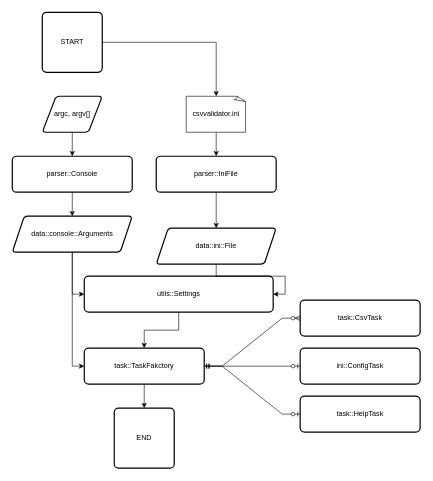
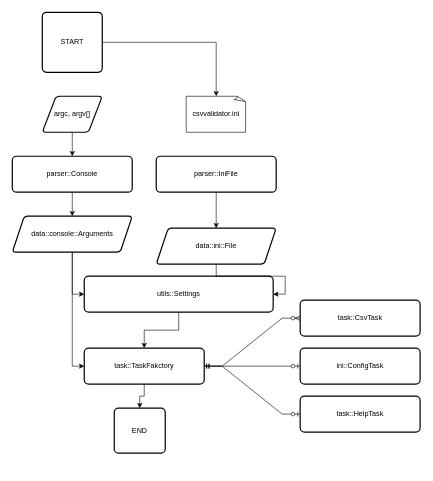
  <mxCell id="0" />
  <mxCell id="1" parent="0" />
  <mxCell id="2" value="" style="edgeStyle=orthogonalEdgeStyle;rounded=0;orthogonalLoop=1;jettySize=auto;html=1;" edge="1" parent="1" source="3" target="18"><mxGeometry relative="1" as="geometry" /></mxCell>
  <mxCell id="3" value="START" style="rounded=1;whiteSpace=wrap;html=1;absoluteArcSize=1;arcSize=14;strokeWidth=2;" parent="1" vertex="1"><mxGeometry x="70" y="20" width="100" height="100" as="geometry" /></mxCell>
  <mxCell id="4" value="" style="edgeStyle=orthogonalEdgeStyle;rounded=0;orthogonalLoop=1;jettySize=auto;html=1;" parent="1" source="5" target="7" edge="1"><mxGeometry relative="1" as="geometry" /></mxCell>
  <mxCell id="5" value="argc, argv[]" style="shape=parallelogram;html=1;strokeWidth=2;perimeter=parallelogramPerimeter;whiteSpace=wrap;rounded=1;arcSize=12;size=0.23;" parent="1" vertex="1"><mxGeometry x="70" y="160" width="100" height="60" as="geometry" /></mxCell>
  <mxCell id="6" value="" style="edgeStyle=orthogonalEdgeStyle;rounded=0;orthogonalLoop=1;jettySize=auto;html=1;" parent="1" source="7" target="10" edge="1"><mxGeometry relative="1" as="geometry" /></mxCell>
  <mxCell id="7" value="parser::Console" style="whiteSpace=wrap;html=1;strokeWidth=2;rounded=1;arcSize=12;" parent="1" vertex="1"><mxGeometry x="20" y="260" width="200" height="60" as="geometry" /></mxCell>
  <mxCell id="8" style="edgeStyle=orthogonalEdgeStyle;rounded=0;orthogonalLoop=1;jettySize=auto;html=1;exitX=0.5;exitY=1;exitDx=0;exitDy=0;entryX=0;entryY=0.5;entryDx=0;entryDy=0;" edge="1" parent="1" source="10" target="12"><mxGeometry relative="1" as="geometry" /></mxCell>
  <mxCell id="9" style="edgeStyle=orthogonalEdgeStyle;rounded=0;orthogonalLoop=1;jettySize=auto;html=1;exitX=0.5;exitY=1;exitDx=0;exitDy=0;entryX=0;entryY=0.5;entryDx=0;entryDy=0;" edge="1" parent="1" source="10" target="14"><mxGeometry relative="1" as="geometry" /></mxCell>
  <mxCell id="10" value="data::console::Arguments" style="shape=parallelogram;perimeter=parallelogramPerimeter;whiteSpace=wrap;html=1;fixedSize=1;strokeWidth=2;rounded=1;arcSize=12;" parent="1" vertex="1"><mxGeometry x="20" y="360" width="200" height="60" as="geometry" /></mxCell>
  <mxCell id="11" value="" style="edgeStyle=orthogonalEdgeStyle;rounded=0;orthogonalLoop=1;jettySize=auto;html=1;" edge="1" parent="1" source="12" target="14"><mxGeometry relative="1" as="geometry" /></mxCell>
  <mxCell id="12" value="utils::Settings" style="rounded=1;whiteSpace=wrap;html=1;strokeWidth=2;arcSize=12;" parent="1" vertex="1"><mxGeometry x="140" y="460" width="315" height="60" as="geometry" /></mxCell>
  <mxCell id="13" value="" style="edgeStyle=orthogonalEdgeStyle;rounded=0;orthogonalLoop=1;jettySize=auto;html=1;" edge="1" parent="1" source="14" target="21"><mxGeometry relative="1" as="geometry" /></mxCell>
  <mxCell id="14" value="task::TaskFakctory" style="whiteSpace=wrap;html=1;rounded=1;strokeWidth=2;arcSize=12;" parent="1" vertex="1"><mxGeometry x="140" y="580" width="200" height="60" as="geometry" /></mxCell>
  <mxCell id="15" value="" style="edgeStyle=orthogonalEdgeStyle;rounded=0;orthogonalLoop=1;jettySize=auto;html=1;" edge="1" parent="1" source="16" target="20"><mxGeometry relative="1" as="geometry" /></mxCell>
  <mxCell id="16" value="parser::IniFile" style="whiteSpace=wrap;html=1;strokeWidth=2;rounded=1;arcSize=12;" vertex="1" parent="1"><mxGeometry x="260" y="260" width="200" height="60" as="geometry" /></mxCell>
- <mxCell id="17" value="" style="edgeStyle=orthogonalEdgeStyle;rounded=0;orthogonalLoop=1;jettySize=auto;html=1;" edge="1" parent="1" source="18" target="16"><mxGeometry relative="1" as="geometry" /></mxCell>
  <mxCell id="18" value="csvvalidator.ini" style="whiteSpace=wrap;html=1;shape=mxgraph.basic.document" vertex="1" parent="1"><mxGeometry x="310" y="160" width="100" height="60" as="geometry" /></mxCell>
  <mxCell id="19" style="edgeStyle=orthogonalEdgeStyle;rounded=0;orthogonalLoop=1;jettySize=auto;html=1;exitX=0.5;exitY=1;exitDx=0;exitDy=0;entryX=1;entryY=0.5;entryDx=0;entryDy=0;" edge="1" parent="1" source="20" target="12"><mxGeometry relative="1" as="geometry" /></mxCell>
  <mxCell id="20" value="data::ini::File" style="shape=parallelogram;perimeter=parallelogramPerimeter;whiteSpace=wrap;html=1;fixedSize=1;strokeWidth=2;rounded=1;arcSize=12;" vertex="1" parent="1"><mxGeometry x="260" y="380" width="200" height="60" as="geometry" /></mxCell>
- <mxCell id="21" value="END" style="rounded=1;whiteSpace=wrap;html=1;absoluteArcSize=1;arcSize=14;strokeWidth=2;" vertex="1" parent="1"><mxGeometry x="190" y="680" width="100" height="100" as="geometry" /></mxCell>
+ <mxCell id="21" value="END" style="rounded=1;whiteSpace=wrap;html=1;absoluteArcSize=1;arcSize=14;strokeWidth=2;" vertex="1" parent="1"><mxGeometry x="190" y="680" width="85" height="75" as="geometry" /></mxCell>
  <mxCell id="22" value="task::HelpTask" style="whiteSpace=wrap;html=1;strokeWidth=2;rounded=1;arcSize=12;" vertex="1" parent="1"><mxGeometry x="500" y="660" width="200" height="60" as="geometry" /></mxCell>
  <mxCell id="23" value="ini::ConfigTask" style="whiteSpace=wrap;html=1;strokeWidth=2;rounded=1;arcSize=12;" vertex="1" parent="1"><mxGeometry x="500" y="580" width="200" height="60" as="geometry" /></mxCell>
  <mxCell id="24" value="task::CsvTask" style="whiteSpace=wrap;html=1;strokeWidth=2;rounded=1;arcSize=12;" vertex="1" parent="1"><mxGeometry x="500" y="500" width="200" height="60" as="geometry" /></mxCell>
  <mxCell id="25" value="" style="edgeStyle=entityRelationEdgeStyle;fontSize=12;html=1;endArrow=ERzeroToOne;startArrow=ERmandOne;rounded=0;exitX=1;exitY=0.5;exitDx=0;exitDy=0;entryX=0;entryY=0.5;entryDx=0;entryDy=0;" edge="1" parent="1" source="14" target="22"><mxGeometry width="100" height="100" relative="1" as="geometry"><mxPoint x="510" y="430" as="sourcePoint" /><mxPoint x="610" y="330" as="targetPoint" /></mxGeometry></mxCell>
  <mxCell id="26" value="" style="edgeStyle=entityRelationEdgeStyle;fontSize=12;html=1;endArrow=ERzeroToOne;startArrow=ERmandOne;rounded=0;exitX=1;exitY=0.5;exitDx=0;exitDy=0;entryX=0;entryY=0.5;entryDx=0;entryDy=0;" edge="1" parent="1" source="14" target="23"><mxGeometry width="100" height="100" relative="1" as="geometry"><mxPoint x="350" y="620" as="sourcePoint" /><mxPoint x="510" y="540" as="targetPoint" /></mxGeometry></mxCell>
  <mxCell id="27" value="" style="edgeStyle=entityRelationEdgeStyle;fontSize=12;html=1;endArrow=ERzeroToMany;startArrow=ERmandOne;rounded=0;entryX=0;entryY=0.5;entryDx=0;entryDy=0;" edge="1" parent="1" target="24"><mxGeometry width="100" height="100" relative="1" as="geometry"><mxPoint x="340" y="610" as="sourcePoint" /><mxPoint x="610" y="330" as="targetPoint" /></mxGeometry></mxCell>
